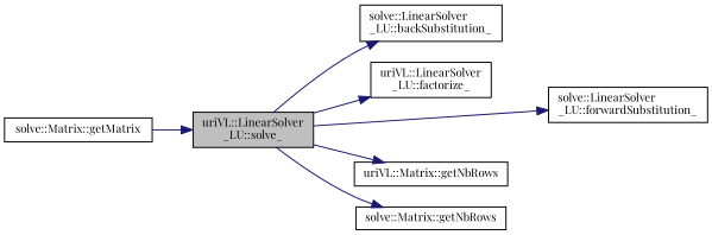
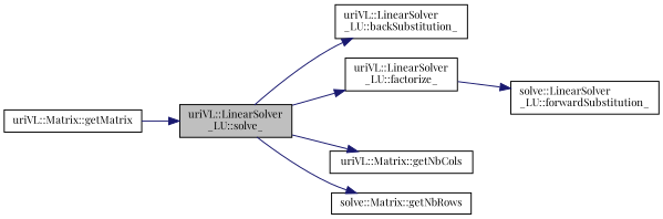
  digraph {
    fontname="Playfair Display"
    rankdir=LR
    node [color=black fillcolor=white fontname="Playfair Display" fontsize=10 shape=record style=filled]
    edge [color=midnightblue fontname="Playfair Display" fontsize=10 labelfontname=Helvetica labelfontsize=10 style=solid]
    n1 [fillcolor=grey75 fontcolor=black height=0.2 label="uriVL::LinearSolver\l_LU::solve_" width=0.4]
-   n2 [height=0.2 label="solve::LinearSolver\l_LU::backSubstitution_" width=0.4]
+   n2 [height=0.2 label="uriVL::LinearSolver\l_LU::backSubstitution_" width=0.4]
    n3 [height=0.2 label="uriVL::LinearSolver\l_LU::factorize_" width=0.4]
    n4 [height=0.2 label="solve::LinearSolver\l_LU::forwardSubstitution_" width=0.4]
-   n5 [height=0.2 label="uriVL::Matrix::getNbRows" width=0.4]
+   n5 [height=0.2 label="uriVL::Matrix::getNbCols" width=0.4]
    n6 [height=0.2 label="solve::Matrix::getNbRows" width=0.4]
-   n7 [height=0.2 label="solve::Matrix::getMatrix" width=0.4]
+   n7 [height=0.2 label="uriVL::Matrix::getMatrix" width=0.4]
    n1 -> n2
    n1 -> n3
-   n1 -> n4
+   n3 -> n4
    n1 -> n5
    n1 -> n6
    n7 -> n1
  }
